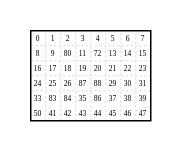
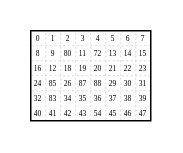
  <mxCell id="0" />
  <mxCell id="1" parent="0" />
  <mxCell id="2" value="" style="endArrow=none;dashed=1;html=1;rounded=0;entryX=0.75;entryY=0;entryDx=0;entryDy=0;exitX=0.75;exitY=1;exitDx=0;exitDy=0;strokeWidth=0.5;strokeColor=#CFCFCF;fontSize=5;fontFamily=Tahoma;" edge="1" parent="1"><mxGeometry width="50" height="50" relative="1" as="geometry"><mxPoint x="80" y="80" as="sourcePoint" /><mxPoint x="80" as="targetPoint" y="20" /></mxGeometry></mxCell>
  <mxCell id="3" value="" style="endArrow=none;dashed=1;html=1;rounded=0;entryX=0.75;entryY=0;entryDx=0;entryDy=0;exitX=0.75;exitY=1;exitDx=0;exitDy=0;strokeWidth=0.5;strokeColor=#CFCFCF;fontSize=5;fontFamily=Tahoma;" edge="1" parent="1"><mxGeometry width="50" height="50" relative="1" as="geometry"><mxPoint x="70" y="80" as="sourcePoint" /><mxPoint x="70" as="targetPoint" y="20" /></mxGeometry></mxCell>
  <mxCell id="4" value="" style="endArrow=none;dashed=1;html=1;rounded=0;entryX=0.75;entryY=0;entryDx=0;entryDy=0;exitX=0.75;exitY=1;exitDx=0;exitDy=0;strokeWidth=0.5;strokeColor=#CFCFCF;fontSize=5;fontFamily=Tahoma;" edge="1" parent="1"><mxGeometry width="50" height="50" relative="1" as="geometry"><mxPoint x="50" y="80" as="sourcePoint" /><mxPoint x="50" as="targetPoint" y="20" /></mxGeometry></mxCell>
  <mxCell id="5" value="" style="endArrow=none;dashed=1;html=1;rounded=0;entryX=0.75;entryY=0;entryDx=0;entryDy=0;exitX=0.75;exitY=1;exitDx=0;exitDy=0;strokeWidth=0.5;strokeColor=#CFCFCF;fontSize=5;fontFamily=Tahoma;" edge="1" parent="1"><mxGeometry width="50" height="50" relative="1" as="geometry"><mxPoint x="40" y="80" as="sourcePoint" /><mxPoint x="40" as="targetPoint" y="20" /></mxGeometry></mxCell>
  <mxCell id="6" value="" style="endArrow=none;dashed=1;html=1;rounded=0;entryX=0.75;entryY=0;entryDx=0;entryDy=0;exitX=0.75;exitY=1;exitDx=0;exitDy=0;strokeWidth=0.5;strokeColor=#CFCFCF;fontSize=5;fontFamily=Tahoma;" edge="1" parent="1"><mxGeometry width="50" height="50" relative="1" as="geometry"><mxPoint x="30" y="80" as="sourcePoint" /><mxPoint x="30" as="targetPoint" y="20" /></mxGeometry></mxCell>
  <mxCell id="7" value="" style="endArrow=none;dashed=1;html=1;rounded=0;entryX=0.75;entryY=0;entryDx=0;entryDy=0;exitX=0.75;exitY=1;exitDx=0;exitDy=0;strokeWidth=0.5;strokeColor=#CFCFCF;fontSize=5;fontFamily=Tahoma;" edge="1" parent="1"><mxGeometry width="50" height="50" relative="1" as="geometry"><mxPoint x="90" y="80" as="sourcePoint" /><mxPoint x="90" as="targetPoint" y="20" /></mxGeometry></mxCell>
  <mxCell id="8" value="" style="endArrow=none;dashed=1;html=1;rounded=0;entryX=0;entryY=0;entryDx=0;entryDy=0;exitX=1;exitY=0;exitDx=0;exitDy=0;strokeWidth=0.5;strokeColor=#CFCFCF;fontSize=5;fontFamily=Tahoma;" edge="1" parent="1"><mxGeometry width="50" height="50" relative="1" as="geometry"><mxPoint x="100" y="60" as="sourcePoint" /><mxPoint y="60" as="targetPoint" x="20" /></mxGeometry></mxCell>
  <mxCell id="9" value="" style="endArrow=none;dashed=1;html=1;rounded=0;entryX=0;entryY=0;entryDx=0;entryDy=0;exitX=1;exitY=0;exitDx=0;exitDy=0;strokeWidth=0.5;strokeColor=#CFCFCF;fontSize=5;fontFamily=Tahoma;" edge="1" parent="1"><mxGeometry width="50" height="50" relative="1" as="geometry"><mxPoint x="100" y="50" as="sourcePoint" /><mxPoint y="50" as="targetPoint" x="20" /></mxGeometry></mxCell>
  <mxCell id="10" value="" style="endArrow=none;dashed=1;html=1;rounded=0;entryX=0;entryY=0;entryDx=0;entryDy=0;exitX=1;exitY=0;exitDx=0;exitDy=0;strokeWidth=0.5;strokeColor=#CFCFCF;fontSize=5;fontFamily=Tahoma;" edge="1" parent="1"><mxGeometry width="50" height="50" relative="1" as="geometry"><mxPoint x="100" y="40" as="sourcePoint" /><mxPoint y="40" as="targetPoint" x="20" /></mxGeometry></mxCell>
  <mxCell id="11" value="" style="endArrow=none;dashed=1;html=1;rounded=0;entryX=0;entryY=0;entryDx=0;entryDy=0;exitX=1;exitY=0;exitDx=0;exitDy=0;strokeWidth=0.5;strokeColor=#CFCFCF;fontSize=5;fontFamily=Tahoma;" edge="1" parent="1"><mxGeometry width="50" height="50" relative="1" as="geometry"><mxPoint x="100" y="30" as="sourcePoint" /><mxPoint y="30" as="targetPoint" x="20" /></mxGeometry></mxCell>
  <mxCell id="12" value="" style="endArrow=none;dashed=1;html=1;rounded=0;entryX=0.75;entryY=0;entryDx=0;entryDy=0;exitX=0.75;exitY=1;exitDx=0;exitDy=0;strokeWidth=0.5;strokeColor=#CFCFCF;fontSize=5;fontFamily=Tahoma;" edge="1" parent="1"><mxGeometry width="50" height="50" relative="1" as="geometry"><mxPoint x="60" y="80" as="sourcePoint" /><mxPoint x="60" as="targetPoint" y="20" /></mxGeometry></mxCell>
  <mxCell id="13" value="" style="group;strokeColor=none;fillColor=none;fontSize=5;fontFamily=Tahoma;" vertex="1" connectable="0" parent="1"><mxGeometry width="80" height="60" as="geometry" x="20" y="20" /></mxCell>
  <mxCell id="14" value="0" style="whiteSpace=wrap;html=1;aspect=fixed;strokeWidth=1;strokeColor=none;fontSize=5;fontFamily=Tahoma;fillColor=none;" vertex="1" parent="13"><mxGeometry width="10" height="10" as="geometry" /></mxCell>
  <mxCell id="15" value="9" style="whiteSpace=wrap;html=1;aspect=fixed;strokeWidth=1;strokeColor=none;fontSize=5;fontFamily=Tahoma;fillColor=none;" vertex="1" parent="13"><mxGeometry x="10" y="10" width="10" height="10" as="geometry" /></mxCell>
  <mxCell id="16" value="8" style="whiteSpace=wrap;html=1;aspect=fixed;strokeWidth=1;strokeColor=none;fontSize=5;fontFamily=Tahoma;fillColor=none;" vertex="1" parent="13"><mxGeometry y="10" width="10" height="10" as="geometry" /></mxCell>
  <mxCell id="17" value="1" style="whiteSpace=wrap;html=1;aspect=fixed;strokeWidth=1;strokeColor=none;fontSize=5;fontFamily=Tahoma;fillColor=none;" vertex="1" parent="13"><mxGeometry x="10" width="10" height="10" as="geometry" /></mxCell>
  <mxCell id="18" value="16" style="whiteSpace=wrap;html=1;aspect=fixed;strokeWidth=1;strokeColor=none;fontSize=5;fontFamily=Tahoma;fillColor=none;" vertex="1" parent="13"><mxGeometry y="20" width="10" height="10" as="geometry" /></mxCell>
- <mxCell id="19" value="25" style="whiteSpace=wrap;html=1;aspect=fixed;strokeWidth=1;strokeColor=none;fontSize=5;fontFamily=Tahoma;fillColor=none;" vertex="1" parent="13"><mxGeometry x="10" y="30" width="10" height="10" as="geometry" /></mxCell>
+ <mxCell id="19" value="85" style="whiteSpace=wrap;html=1;aspect=fixed;strokeWidth=1;strokeColor=none;fontSize=5;fontFamily=Tahoma;fillColor=none;" vertex="1" parent="13"><mxGeometry x="10" y="30" width="10" height="10" as="geometry" /></mxCell>
  <mxCell id="20" value="24" style="whiteSpace=wrap;html=1;aspect=fixed;strokeWidth=1;strokeColor=none;fontSize=5;fontFamily=Tahoma;fillColor=none;" vertex="1" parent="13"><mxGeometry y="30" width="10" height="10" as="geometry" /></mxCell>
- <mxCell id="21" value="17" style="whiteSpace=wrap;html=1;aspect=fixed;strokeWidth=1;strokeColor=none;fontSize=5;fontFamily=Tahoma;fillColor=none;" vertex="1" parent="13"><mxGeometry x="10" y="20" width="10" height="10" as="geometry" /></mxCell>
+ <mxCell id="21" value="12" style="whiteSpace=wrap;html=1;aspect=fixed;strokeWidth=1;strokeColor=none;fontSize=5;fontFamily=Tahoma;fillColor=none;" vertex="1" parent="13"><mxGeometry x="10" y="20" width="10" height="10" as="geometry" /></mxCell>
  <mxCell id="22" value="2" style="whiteSpace=wrap;html=1;aspect=fixed;strokeWidth=1;strokeColor=none;fontSize=5;fontFamily=Tahoma;fillColor=none;" vertex="1" parent="13"><mxGeometry x="20" width="10" height="10" as="geometry" /></mxCell>
  <mxCell id="23" value="11" style="whiteSpace=wrap;html=1;aspect=fixed;strokeWidth=1;strokeColor=none;fontSize=5;fontFamily=Tahoma;fillColor=none;" vertex="1" parent="13"><mxGeometry x="30" y="10" width="10" height="10" as="geometry" /></mxCell>
  <mxCell id="24" value="80" style="whiteSpace=wrap;html=1;aspect=fixed;strokeWidth=1;strokeColor=none;fontSize=5;fontFamily=Tahoma;fillColor=none;" vertex="1" parent="13"><mxGeometry x="20" y="10" width="10" height="10" as="geometry" /></mxCell>
  <mxCell id="25" value="3" style="whiteSpace=wrap;html=1;aspect=fixed;strokeWidth=1;strokeColor=none;fontSize=5;fontFamily=Tahoma;fillColor=none;" vertex="1" parent="13"><mxGeometry x="30" width="10" height="10" as="geometry" /></mxCell>
  <mxCell id="26" value="18" style="whiteSpace=wrap;html=1;aspect=fixed;strokeWidth=1;strokeColor=none;fontSize=5;fontFamily=Tahoma;fillColor=none;" vertex="1" parent="13"><mxGeometry x="20" y="20" width="10" height="10" as="geometry" /></mxCell>
  <mxCell id="27" value="87" style="whiteSpace=wrap;html=1;aspect=fixed;strokeWidth=1;strokeColor=none;fontSize=5;fontFamily=Tahoma;fillColor=none;" vertex="1" parent="13"><mxGeometry x="30" y="30" width="10" height="10" as="geometry" /></mxCell>
  <mxCell id="28" value="26" style="whiteSpace=wrap;html=1;aspect=fixed;strokeWidth=1;strokeColor=none;fontSize=5;fontFamily=Tahoma;fillColor=none;" vertex="1" parent="13"><mxGeometry x="20" y="30" width="10" height="10" as="geometry" /></mxCell>
  <mxCell id="29" value="19" style="whiteSpace=wrap;html=1;aspect=fixed;strokeWidth=1;strokeColor=none;fontSize=5;fontFamily=Tahoma;fillColor=none;" vertex="1" parent="13"><mxGeometry x="30" y="20" width="10" height="10" as="geometry" /></mxCell>
- <mxCell id="30" value="33" style="whiteSpace=wrap;html=1;aspect=fixed;strokeWidth=1;strokeColor=none;fontSize=5;fontFamily=Tahoma;fillColor=none;" vertex="1" parent="13"><mxGeometry y="40" width="10" height="10" as="geometry" /></mxCell>
+ <mxCell id="30" value="32" style="whiteSpace=wrap;html=1;aspect=fixed;strokeWidth=1;strokeColor=none;fontSize=5;fontFamily=Tahoma;fillColor=none;" vertex="1" parent="13"><mxGeometry y="40" width="10" height="10" as="geometry" /></mxCell>
  <mxCell id="31" value="41" style="whiteSpace=wrap;html=1;aspect=fixed;strokeWidth=1;strokeColor=none;fontSize=5;fontFamily=Tahoma;fillColor=none;" vertex="1" parent="13"><mxGeometry x="10" y="50" width="10" height="10" as="geometry" /></mxCell>
- <mxCell id="32" value="50" style="whiteSpace=wrap;html=1;aspect=fixed;strokeWidth=1;strokeColor=none;fontSize=5;fontFamily=Tahoma;fillColor=none;" vertex="1" parent="13"><mxGeometry y="50" width="10" height="10" as="geometry" /></mxCell>
+ <mxCell id="32" value="40" style="whiteSpace=wrap;html=1;aspect=fixed;strokeWidth=1;strokeColor=none;fontSize=5;fontFamily=Tahoma;fillColor=none;" vertex="1" parent="13"><mxGeometry y="50" width="10" height="10" as="geometry" /></mxCell>
  <mxCell id="33" value="83" style="whiteSpace=wrap;html=1;aspect=fixed;strokeWidth=1;strokeColor=none;fontSize=5;fontFamily=Tahoma;fillColor=none;" vertex="1" parent="13"><mxGeometry x="10" y="40" width="10" height="10" as="geometry" /></mxCell>
- <mxCell id="34" value="84" style="whiteSpace=wrap;html=1;aspect=fixed;strokeWidth=1;strokeColor=none;fontSize=5;fontFamily=Tahoma;fillColor=none;" vertex="1" parent="13"><mxGeometry x="20" y="40" width="10" height="10" as="geometry" /></mxCell>
+ <mxCell id="34" value="34" style="whiteSpace=wrap;html=1;aspect=fixed;strokeWidth=1;strokeColor=none;fontSize=5;fontFamily=Tahoma;fillColor=none;" vertex="1" parent="13"><mxGeometry x="20" y="40" width="10" height="10" as="geometry" /></mxCell>
  <mxCell id="35" value="43" style="whiteSpace=wrap;html=1;aspect=fixed;strokeWidth=1;strokeColor=none;fontSize=5;fontFamily=Tahoma;fillColor=none;" vertex="1" parent="13"><mxGeometry x="30" y="50" width="10" height="10" as="geometry" /></mxCell>
  <mxCell id="36" value="42" style="whiteSpace=wrap;html=1;aspect=fixed;strokeWidth=1;strokeColor=none;fontSize=5;fontFamily=Tahoma;fillColor=none;" vertex="1" parent="13"><mxGeometry x="20" y="50" width="10" height="10" as="geometry" /></mxCell>
  <mxCell id="37" value="35" style="whiteSpace=wrap;html=1;aspect=fixed;strokeWidth=1;strokeColor=none;fontSize=5;fontFamily=Tahoma;fillColor=none;" vertex="1" parent="13"><mxGeometry x="30" y="40" width="10" height="10" as="geometry" /></mxCell>
  <mxCell id="38" value="4" style="whiteSpace=wrap;html=1;aspect=fixed;strokeWidth=1;strokeColor=none;fontSize=5;fontFamily=Tahoma;fillColor=none;" vertex="1" parent="13"><mxGeometry x="40" width="10" height="10" as="geometry" /></mxCell>
  <mxCell id="39" value="13" style="whiteSpace=wrap;html=1;aspect=fixed;strokeWidth=1;strokeColor=none;fontSize=5;fontFamily=Tahoma;fillColor=none;" vertex="1" parent="13"><mxGeometry x="50" y="10" width="10" height="10" as="geometry" /></mxCell>
  <mxCell id="40" value="72" style="whiteSpace=wrap;html=1;aspect=fixed;strokeWidth=1;strokeColor=none;fontSize=5;fontFamily=Tahoma;fillColor=none;" vertex="1" parent="13"><mxGeometry x="40" y="10" width="10" height="10" as="geometry" /></mxCell>
  <mxCell id="41" value="5" style="whiteSpace=wrap;html=1;aspect=fixed;strokeWidth=1;strokeColor=none;fontSize=5;fontFamily=Tahoma;fillColor=none;" vertex="1" parent="13"><mxGeometry x="50" width="10" height="10" as="geometry" /></mxCell>
  <mxCell id="42" value="20" style="whiteSpace=wrap;html=1;aspect=fixed;strokeWidth=1;strokeColor=none;fontSize=5;fontFamily=Tahoma;fillColor=none;" vertex="1" parent="13"><mxGeometry x="40" y="20" width="10" height="10" as="geometry" /></mxCell>
  <mxCell id="43" value="29" style="whiteSpace=wrap;html=1;aspect=fixed;strokeWidth=1;strokeColor=none;fontSize=5;fontFamily=Tahoma;fillColor=none;" vertex="1" parent="13"><mxGeometry x="50" y="30" width="10" height="10" as="geometry" /></mxCell>
  <mxCell id="44" value="88" style="whiteSpace=wrap;html=1;aspect=fixed;strokeWidth=1;strokeColor=none;fontSize=5;fontFamily=Tahoma;fillColor=none;" vertex="1" parent="13"><mxGeometry x="40" y="30" width="10" height="10" as="geometry" /></mxCell>
  <mxCell id="45" value="21" style="whiteSpace=wrap;html=1;aspect=fixed;strokeWidth=1;strokeColor=none;fontSize=5;fontFamily=Tahoma;fillColor=none;" vertex="1" parent="13"><mxGeometry x="50" y="20" width="10" height="10" as="geometry" /></mxCell>
  <mxCell id="46" value="6" style="whiteSpace=wrap;html=1;aspect=fixed;strokeWidth=1;strokeColor=none;fontSize=5;fontFamily=Tahoma;fillColor=none;" vertex="1" parent="13"><mxGeometry x="60" width="10" height="10" as="geometry" /></mxCell>
  <mxCell id="47" value="15" style="whiteSpace=wrap;html=1;aspect=fixed;strokeWidth=1;strokeColor=none;fontSize=5;fontFamily=Tahoma;fillColor=none;" vertex="1" parent="13"><mxGeometry x="70" y="10" width="10" height="10" as="geometry" /></mxCell>
  <mxCell id="48" value="14" style="whiteSpace=wrap;html=1;aspect=fixed;strokeWidth=1;strokeColor=none;fontSize=5;fontFamily=Tahoma;fillColor=none;" vertex="1" parent="13"><mxGeometry x="60" y="10" width="10" height="10" as="geometry" /></mxCell>
  <mxCell id="49" value="7" style="whiteSpace=wrap;html=1;aspect=fixed;strokeWidth=1;strokeColor=none;fontSize=5;fontFamily=Tahoma;fillColor=none;" vertex="1" parent="13"><mxGeometry x="70" width="10" height="10" as="geometry" /></mxCell>
  <mxCell id="50" value="22" style="whiteSpace=wrap;html=1;aspect=fixed;strokeWidth=1;strokeColor=none;fontSize=5;fontFamily=Tahoma;fillColor=none;" vertex="1" parent="13"><mxGeometry x="60" y="20" width="10" height="10" as="geometry" /></mxCell>
  <mxCell id="51" value="31" style="whiteSpace=wrap;html=1;aspect=fixed;strokeWidth=1;strokeColor=none;fontSize=5;fontFamily=Tahoma;fillColor=none;" vertex="1" parent="13"><mxGeometry x="70" y="30" width="10" height="10" as="geometry" /></mxCell>
  <mxCell id="52" value="30" style="whiteSpace=wrap;html=1;aspect=fixed;strokeWidth=1;strokeColor=none;fontSize=5;fontFamily=Tahoma;fillColor=none;" vertex="1" parent="13"><mxGeometry x="60" y="30" width="10" height="10" as="geometry" /></mxCell>
  <mxCell id="53" value="23" style="whiteSpace=wrap;html=1;aspect=fixed;strokeWidth=1;strokeColor=none;fontSize=5;fontFamily=Tahoma;fillColor=none;" vertex="1" parent="13"><mxGeometry x="70" y="20" width="10" height="10" as="geometry" /></mxCell>
- <mxCell id="54" value="86" style="whiteSpace=wrap;html=1;aspect=fixed;strokeWidth=1;strokeColor=none;fontSize=5;fontFamily=Tahoma;fillColor=none;" vertex="1" parent="13"><mxGeometry x="40" y="40" width="10" height="10" as="geometry" /></mxCell>
+ <mxCell id="54" value="36" style="whiteSpace=wrap;html=1;aspect=fixed;strokeWidth=1;strokeColor=none;fontSize=5;fontFamily=Tahoma;fillColor=none;" vertex="1" parent="13"><mxGeometry x="40" y="40" width="10" height="10" as="geometry" /></mxCell>
  <mxCell id="55" value="45" style="whiteSpace=wrap;html=1;aspect=fixed;strokeWidth=1;strokeColor=none;fontSize=5;fontFamily=Tahoma;fillColor=none;" vertex="1" parent="13"><mxGeometry x="50" y="50" width="10" height="10" as="geometry" /></mxCell>
- <mxCell id="56" value="44" style="whiteSpace=wrap;html=1;aspect=fixed;strokeWidth=1;strokeColor=none;fontSize=5;fontFamily=Tahoma;fillColor=none;" vertex="1" parent="13"><mxGeometry x="40" y="50" width="10" height="10" as="geometry" /></mxCell>
+ <mxCell id="56" value="54" style="whiteSpace=wrap;html=1;aspect=fixed;strokeWidth=1;strokeColor=none;fontSize=5;fontFamily=Tahoma;fillColor=none;" vertex="1" parent="13"><mxGeometry x="40" y="50" width="10" height="10" as="geometry" /></mxCell>
  <mxCell id="57" value="37" style="whiteSpace=wrap;html=1;aspect=fixed;strokeWidth=1;strokeColor=none;fontSize=5;fontFamily=Tahoma;fillColor=none;" vertex="1" parent="13"><mxGeometry x="50" y="40" width="10" height="10" as="geometry" /></mxCell>
  <mxCell id="58" value="38" style="whiteSpace=wrap;html=1;aspect=fixed;strokeWidth=1;strokeColor=none;fontSize=5;fontFamily=Tahoma;fillColor=none;" vertex="1" parent="13"><mxGeometry x="60" y="40" width="10" height="10" as="geometry" /></mxCell>
  <mxCell id="59" value="47" style="whiteSpace=wrap;html=1;aspect=fixed;strokeWidth=1;strokeColor=none;fontSize=5;fontFamily=Tahoma;fillColor=none;" vertex="1" parent="13"><mxGeometry x="70" y="50" width="10" height="10" as="geometry" /></mxCell>
  <mxCell id="60" value="46" style="whiteSpace=wrap;html=1;aspect=fixed;strokeWidth=1;strokeColor=none;fontSize=5;fontFamily=Tahoma;fillColor=none;" vertex="1" parent="13"><mxGeometry x="60" y="50" width="10" height="10" as="geometry" /></mxCell>
  <mxCell id="61" value="39" style="whiteSpace=wrap;html=1;aspect=fixed;strokeWidth=1;strokeColor=none;fontSize=5;fontFamily=Tahoma;fillColor=none;" vertex="1" parent="13"><mxGeometry x="70" y="40" width="10" height="10" as="geometry" /></mxCell>
  <mxCell id="62" value="" style="endArrow=none;dashed=1;html=1;rounded=0;exitX=1;exitY=0;exitDx=0;exitDy=0;strokeWidth=0.5;strokeColor=#CFCFCF;fontSize=5;fontFamily=Tahoma;" edge="1" parent="13" source="59" target="60"><mxGeometry width="50" height="50" relative="1" as="geometry"><mxPoint x="70" y="70" as="sourcePoint" /><mxPoint x="70" y="10" as="targetPoint" /></mxGeometry></mxCell>
  <mxCell id="63" value="" style="rounded=0;whiteSpace=wrap;html=1;fillColor=none;fontSize=5;fontFamily=Tahoma;" vertex="1" parent="13"><mxGeometry width="80" height="60" as="geometry" /></mxCell>
